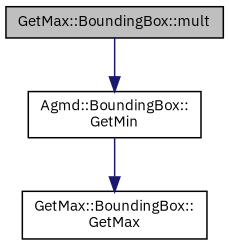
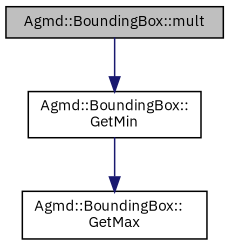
  digraph {
    fontname="IBM Plex Sans"
    rankdir=TB
    node [color=black fillcolor=white fontname="IBM Plex Sans" fontsize=10 shape=record style=filled]
    edge [color=midnightblue fontname="IBM Plex Sans" fontsize=10 labelfontname=Helvetica labelfontsize=10 style=solid]
-   n1 [fillcolor=grey75 fontcolor=black height=0.2 label="GetMax::BoundingBox::mult" width=0.4]
+   n1 [fillcolor=grey75 fontcolor=black height=0.2 label="Agmd::BoundingBox::mult" width=0.4]
    n2 [height=0.2 label="Agmd::BoundingBox::\lGetMin" width=0.4]
-   n3 [height=0.2 label="GetMax::BoundingBox::\lGetMax" width=0.4]
+   n3 [height=0.2 label="Agmd::BoundingBox::\lGetMax" width=0.4]
    n1 -> n2
    n2 -> n3
  }
